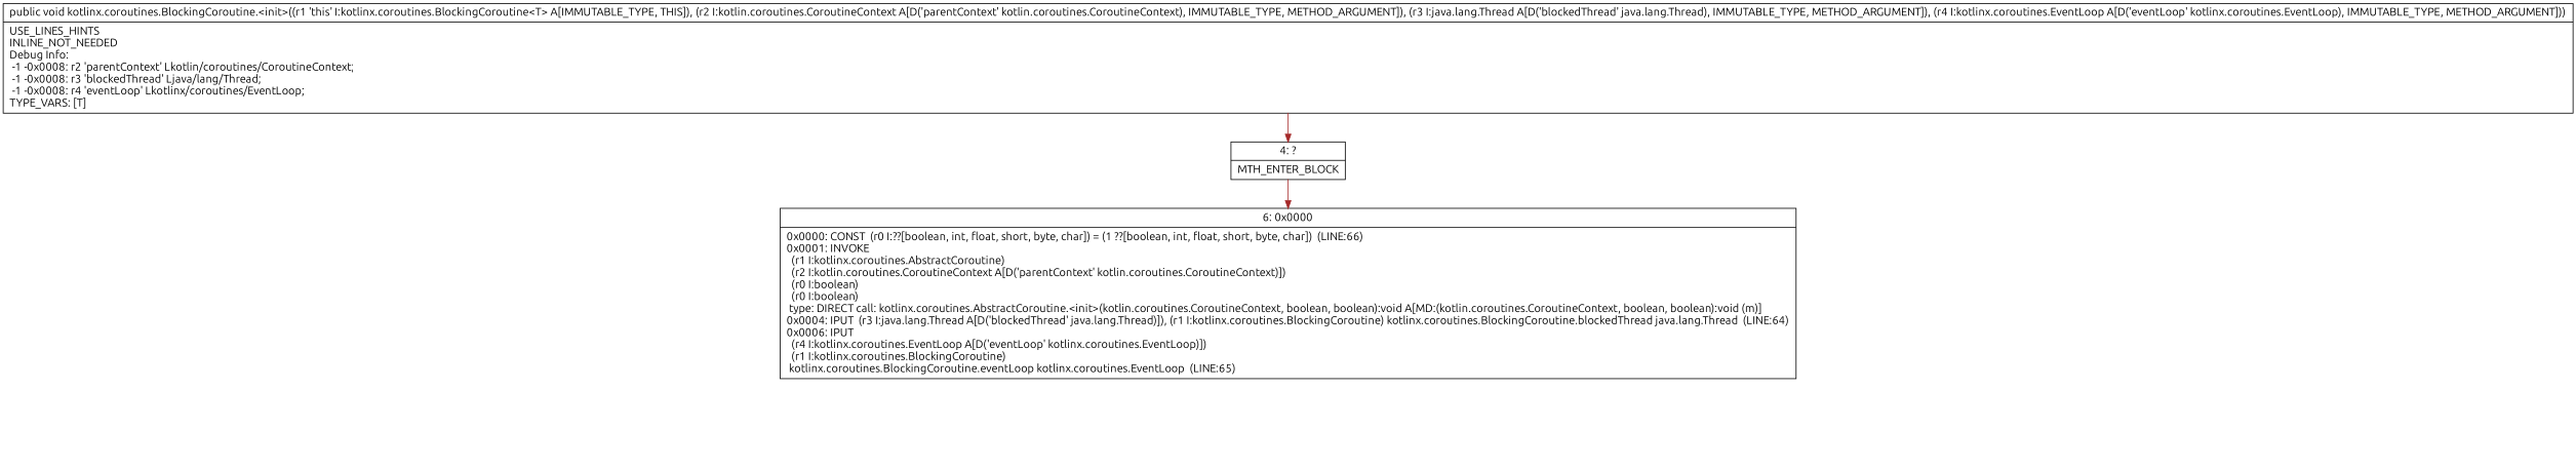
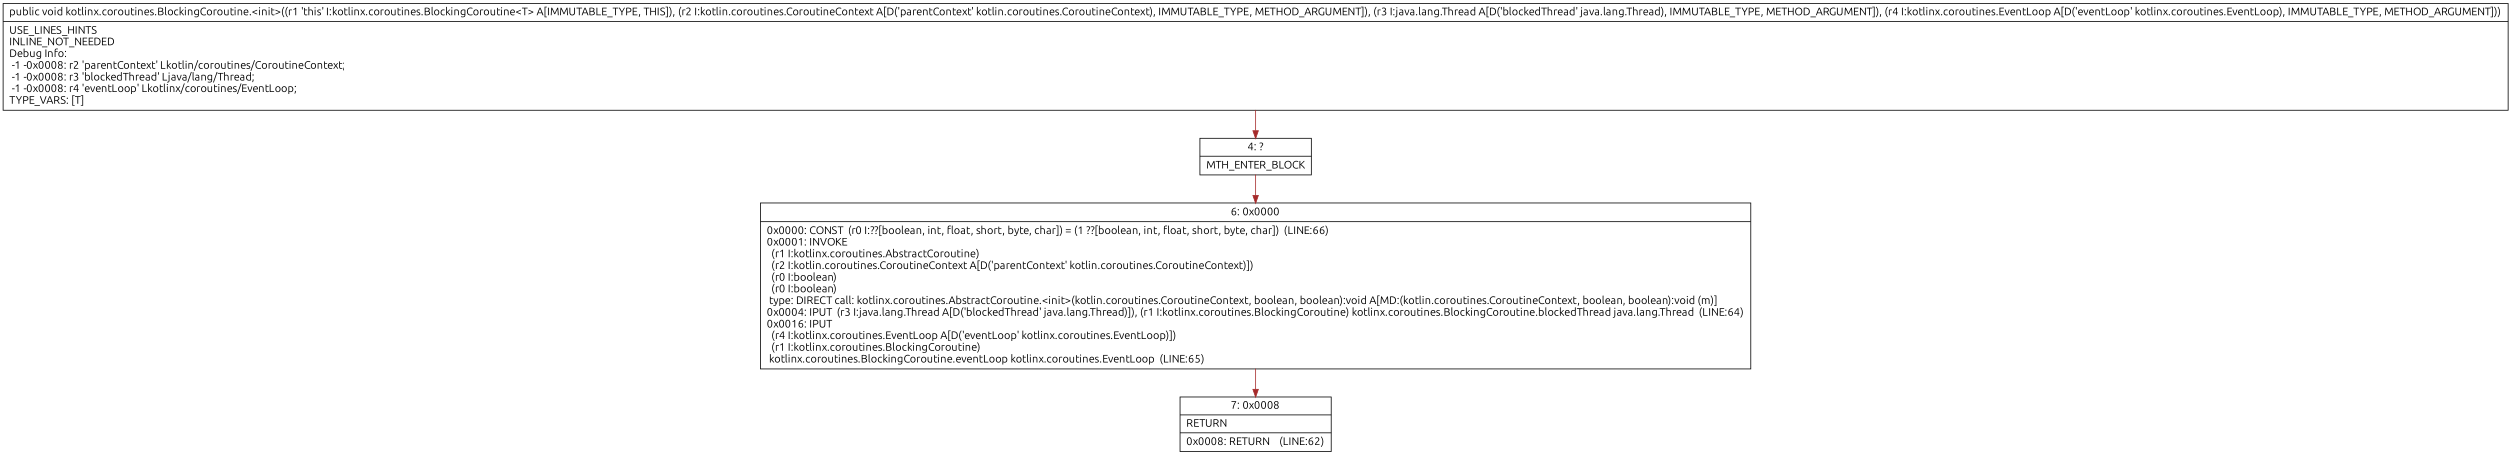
  digraph {
    fontname=Ubuntu
    node [fontname=Ubuntu shape=record]
    edge [color=brown fontname=Ubuntu]
    n1 [label="{4\:\ ?|MTH_ENTER_BLOCK\l}"]
-   n2 [label="{6\:\ 0x0000|0x0000: CONST  (r0 I:??[boolean, int, float, short, byte, char]) = (1 ??[boolean, int, float, short, byte, char])  (LINE:66)\l0x0001: INVOKE  \l  (r1 I:kotlinx.coroutines.AbstractCoroutine)\l  (r2 I:kotlin.coroutines.CoroutineContext A[D('parentContext' kotlin.coroutines.CoroutineContext)])\l  (r0 I:boolean)\l  (r0 I:boolean)\l type: DIRECT call: kotlinx.coroutines.AbstractCoroutine.\<init\>(kotlin.coroutines.CoroutineContext, boolean, boolean):void A[MD:(kotlin.coroutines.CoroutineContext, boolean, boolean):void (m)]\l0x0004: IPUT  (r3 I:java.lang.Thread A[D('blockedThread' java.lang.Thread)]), (r1 I:kotlinx.coroutines.BlockingCoroutine) kotlinx.coroutines.BlockingCoroutine.blockedThread java.lang.Thread  (LINE:64)\l0x0006: IPUT  \l  (r4 I:kotlinx.coroutines.EventLoop A[D('eventLoop' kotlinx.coroutines.EventLoop)])\l  (r1 I:kotlinx.coroutines.BlockingCoroutine)\l kotlinx.coroutines.BlockingCoroutine.eventLoop kotlinx.coroutines.EventLoop  (LINE:65)\l}"]
+   n2 [label="{6\:\ 0x0000|0x0000: CONST  (r0 I:??[boolean, int, float, short, byte, char]) = (1 ??[boolean, int, float, short, byte, char])  (LINE:66)\l0x0001: INVOKE  \l  (r1 I:kotlinx.coroutines.AbstractCoroutine)\l  (r2 I:kotlin.coroutines.CoroutineContext A[D('parentContext' kotlin.coroutines.CoroutineContext)])\l  (r0 I:boolean)\l  (r0 I:boolean)\l type: DIRECT call: kotlinx.coroutines.AbstractCoroutine.\<init\>(kotlin.coroutines.CoroutineContext, boolean, boolean):void A[MD:(kotlin.coroutines.CoroutineContext, boolean, boolean):void (m)]\l0x0004: IPUT  (r3 I:java.lang.Thread A[D('blockedThread' java.lang.Thread)]), (r1 I:kotlinx.coroutines.BlockingCoroutine) kotlinx.coroutines.BlockingCoroutine.blockedThread java.lang.Thread  (LINE:64)\l0x0016: IPUT  \l  (r4 I:kotlinx.coroutines.EventLoop A[D('eventLoop' kotlinx.coroutines.EventLoop)])\l  (r1 I:kotlinx.coroutines.BlockingCoroutine)\l kotlinx.coroutines.BlockingCoroutine.eventLoop kotlinx.coroutines.EventLoop  (LINE:65)\l}"]
+   n3 [label="{7\:\ 0x0008|RETURN\l|0x0008: RETURN    (LINE:62)\l}"]
    n4 [label="{public void kotlinx.coroutines.BlockingCoroutine.\<init\>((r1 'this' I:kotlinx.coroutines.BlockingCoroutine\<T\> A[IMMUTABLE_TYPE, THIS]), (r2 I:kotlin.coroutines.CoroutineContext A[D('parentContext' kotlin.coroutines.CoroutineContext), IMMUTABLE_TYPE, METHOD_ARGUMENT]), (r3 I:java.lang.Thread A[D('blockedThread' java.lang.Thread), IMMUTABLE_TYPE, METHOD_ARGUMENT]), (r4 I:kotlinx.coroutines.EventLoop A[D('eventLoop' kotlinx.coroutines.EventLoop), IMMUTABLE_TYPE, METHOD_ARGUMENT]))  | USE_LINES_HINTS\lINLINE_NOT_NEEDED\lDebug Info:\l  \-1 \-0x0008: r2 'parentContext' Lkotlin\/coroutines\/CoroutineContext;\l  \-1 \-0x0008: r3 'blockedThread' Ljava\/lang\/Thread;\l  \-1 \-0x0008: r4 'eventLoop' Lkotlinx\/coroutines\/EventLoop;\lTYPE_VARS: [T]\l}"]
    n1 -> n2
+   n2 -> n3
    n4 -> n1
  }
